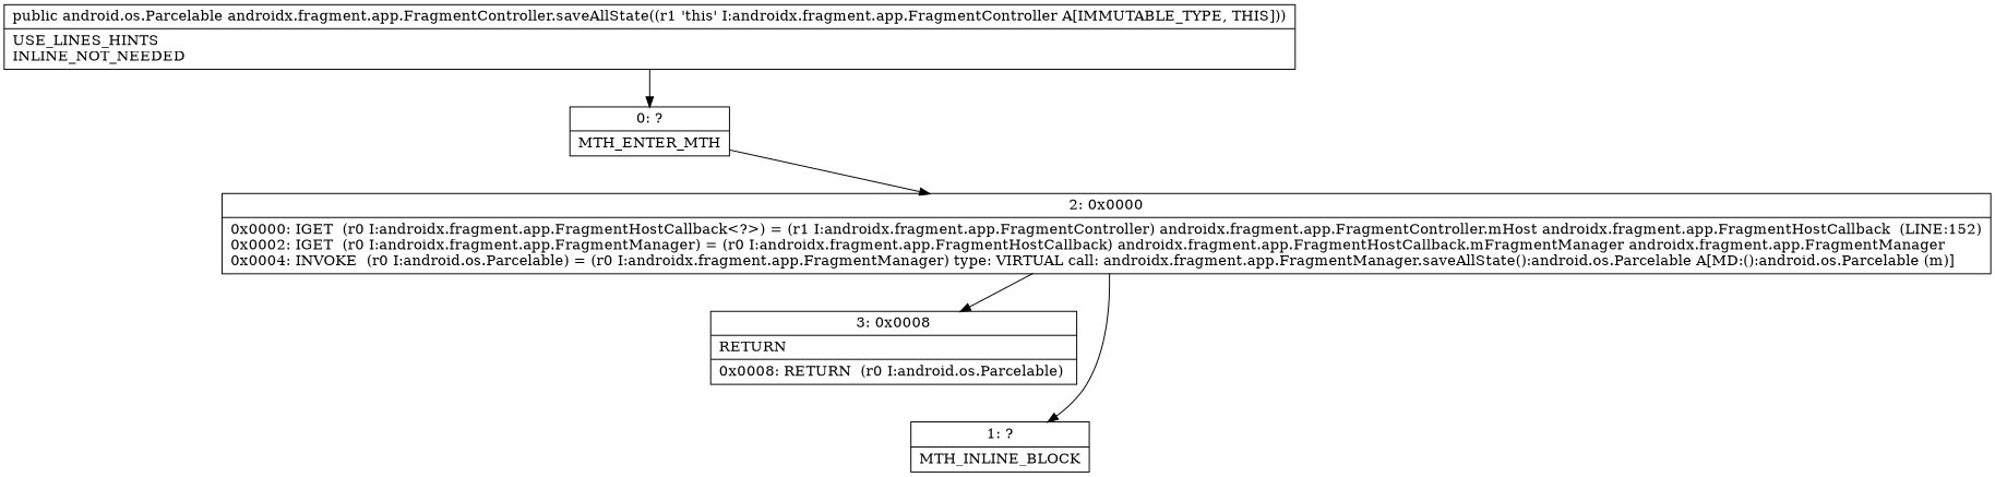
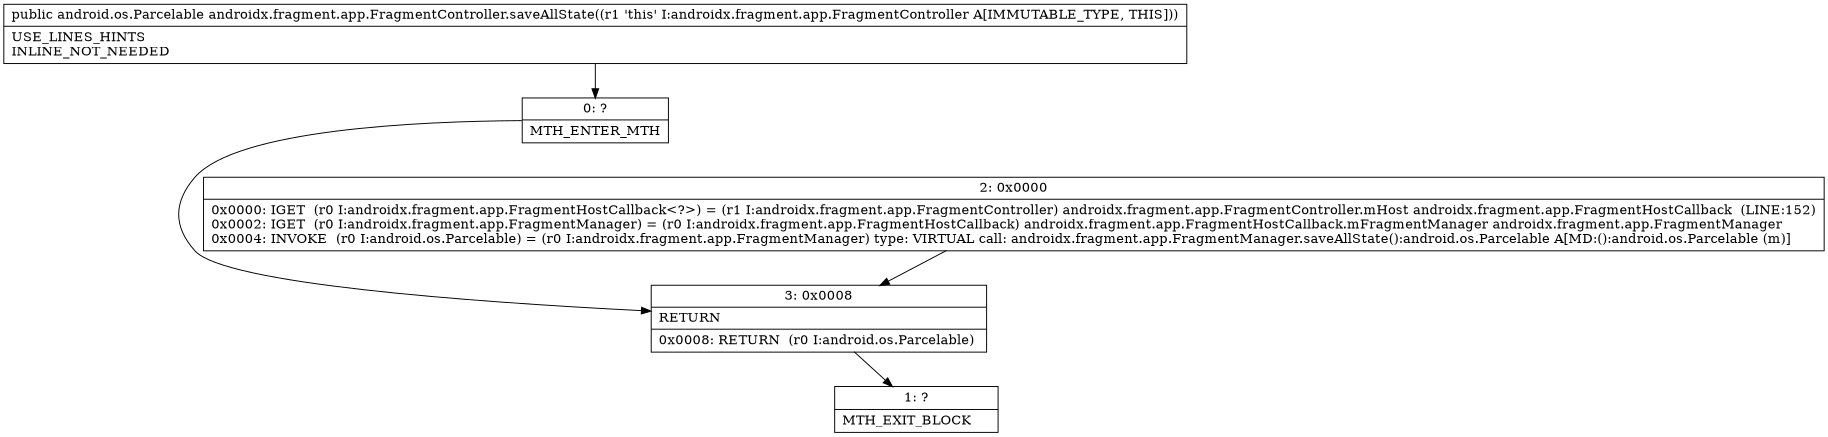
  digraph {
    node [shape=record]
    n1 [label="{0\:\ ?|MTH_ENTER_MTH\l}"]
    n2 [label="{2\:\ 0x0000|0x0000: IGET  (r0 I:androidx.fragment.app.FragmentHostCallback\<?\>) = (r1 I:androidx.fragment.app.FragmentController) androidx.fragment.app.FragmentController.mHost androidx.fragment.app.FragmentHostCallback  (LINE:152)\l0x0002: IGET  (r0 I:androidx.fragment.app.FragmentManager) = (r0 I:androidx.fragment.app.FragmentHostCallback) androidx.fragment.app.FragmentHostCallback.mFragmentManager androidx.fragment.app.FragmentManager \l0x0004: INVOKE  (r0 I:android.os.Parcelable) = (r0 I:androidx.fragment.app.FragmentManager) type: VIRTUAL call: androidx.fragment.app.FragmentManager.saveAllState():android.os.Parcelable A[MD:():android.os.Parcelable (m)]\l}"]
    n3 [label="{3\:\ 0x0008|RETURN\l|0x0008: RETURN  (r0 I:android.os.Parcelable) \l}"]
-   n4 [label="{1\:\ ?|MTH_INLINE_BLOCK\l}"]
+   n4 [label="{1\:\ ?|MTH_EXIT_BLOCK\l}"]
    n5 [label="{public android.os.Parcelable androidx.fragment.app.FragmentController.saveAllState((r1 'this' I:androidx.fragment.app.FragmentController A[IMMUTABLE_TYPE, THIS]))  | USE_LINES_HINTS\lINLINE_NOT_NEEDED\l}"]
-   n1 -> n2
+   n1 -> n3
    n2 -> n3
-   n2 -> n4
+   n3 -> n4
    n5 -> n1
  }
